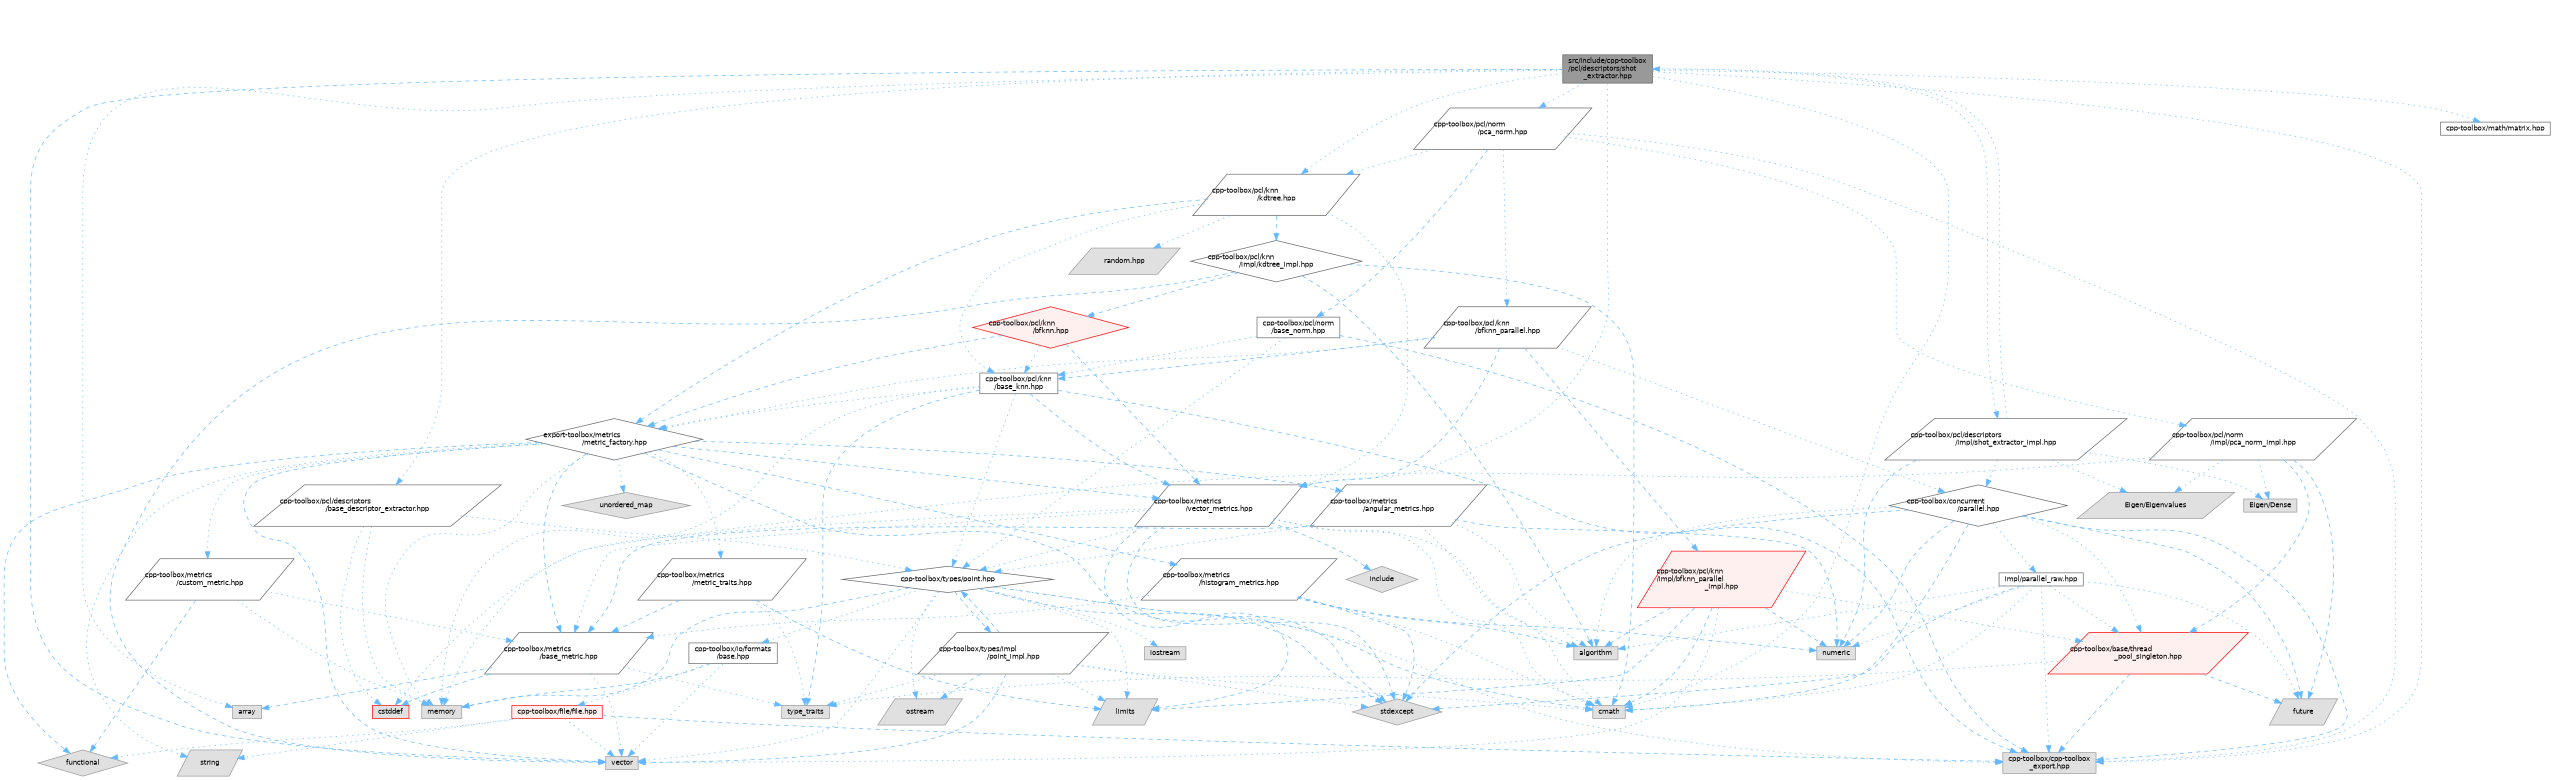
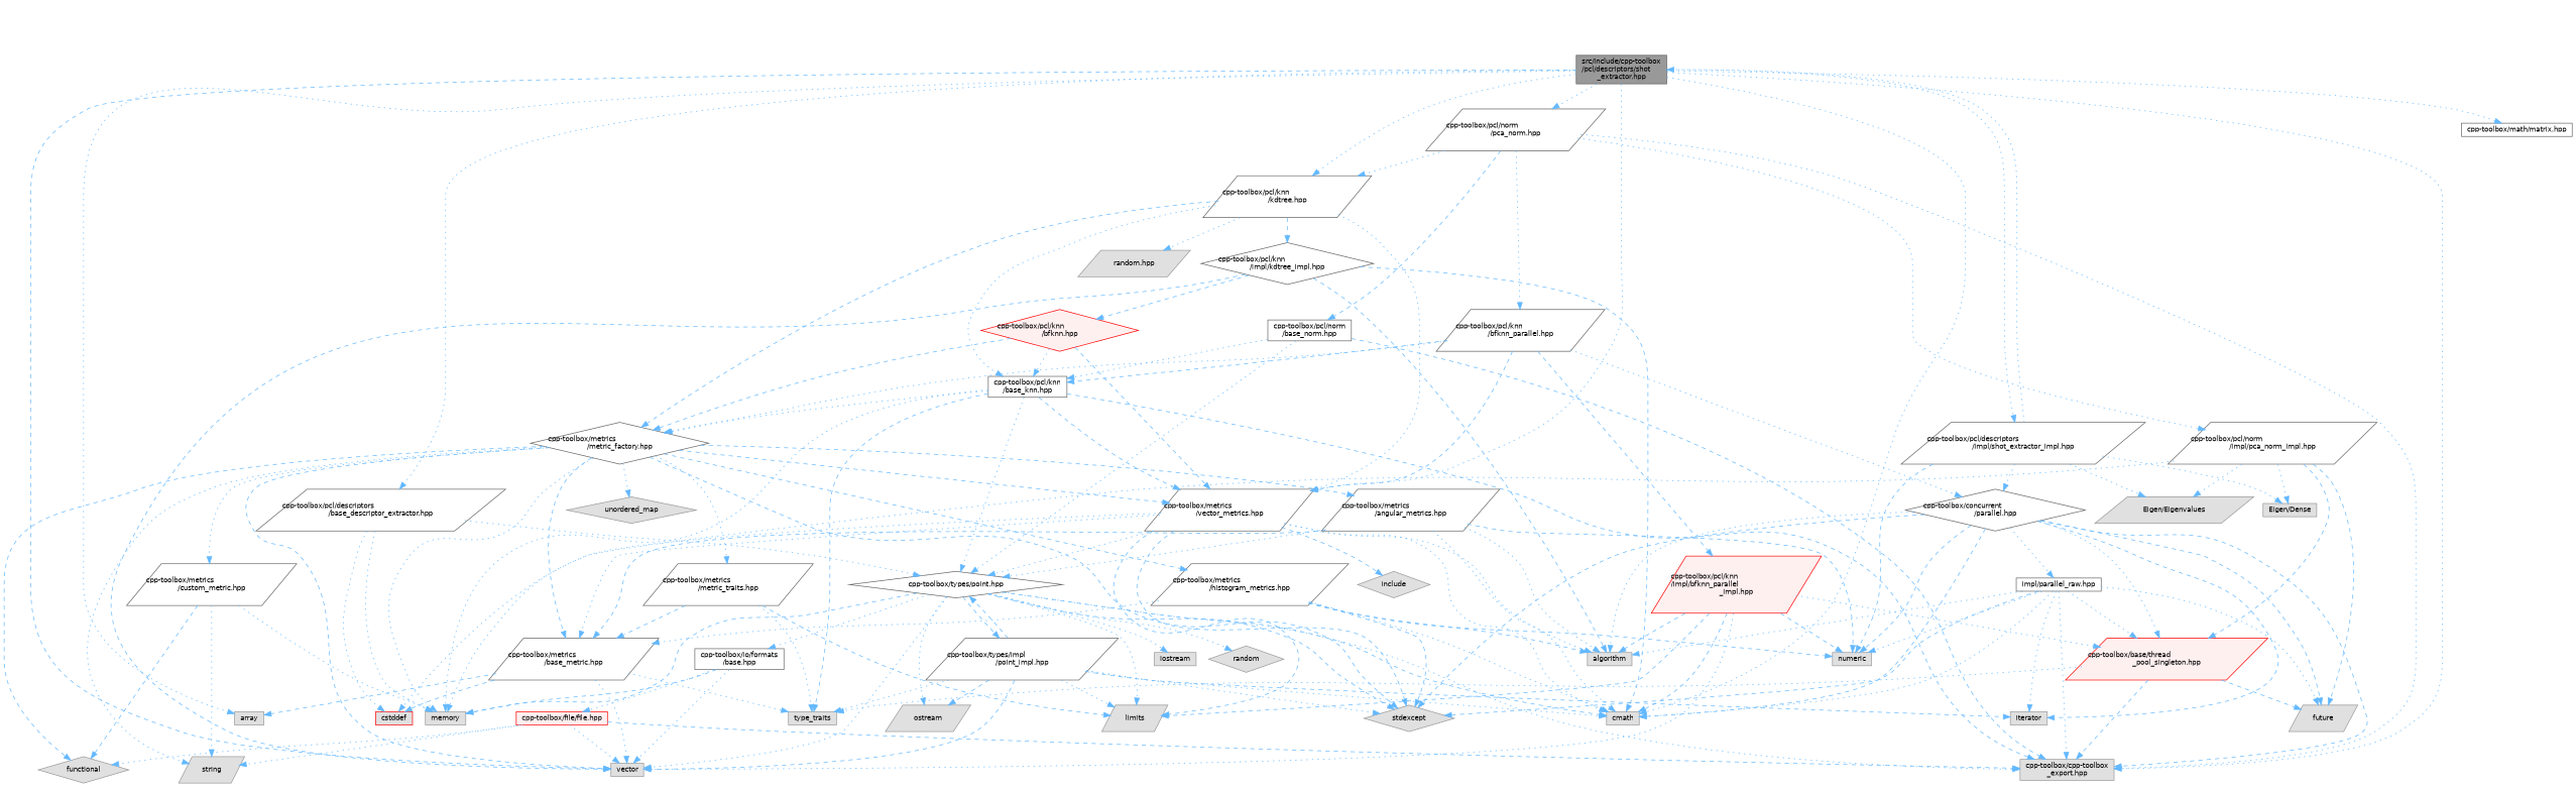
  digraph {
    fontname="DejaVu Sans"
    node [color=grey60 fillcolor="#E0E0E0" fontname="DejaVu Sans" fontsize=10 shape=parallelogram style=filled]
    edge [color=steelblue1 fontname="DejaVu Sans" fontsize=10 labelfontname=Helvetica labelfontsize=10 style=dotted]
    n1 [color=gray40 fillcolor=grey60 fontcolor=black height=0.2 label="src/include/cpp-toolbox\l/pcl/descriptors/shot\l_extractor.hpp" shape=box width=0.4]
    n2 [height=0.2 label=array shape=box width=0.4]
    n3 [height=0.2 label=cmath shape=box width=0.4]
    n4 [height=0.2 label=vector shape=box width=0.4]
    n5 [height=0.2 label="cpp-toolbox/cpp-toolbox\l_export.hpp" shape=box width=0.4]
    n6 [color=grey40 fillcolor=white height=0.2 label="cpp-toolbox/math/matrix.hpp" shape=box width=0.4]
    n7 [color=grey40 fillcolor=white height=0.2 label="cpp-toolbox/pcl/descriptors\l/base_descriptor_extractor.hpp" width=0.4]
    n8 [color=grey40 fillcolor=white height=0.2 label="cpp-toolbox/pcl/knn\l/kdtree.hpp" width=0.4]
    n9 [color=grey40 fillcolor=white height=0.2 label="cpp-toolbox/metrics\l/vector_metrics.hpp" width=0.4]
    n10 [color=grey40 fillcolor=white height=0.2 label="cpp-toolbox/pcl/norm\l/pca_norm.hpp" width=0.4]
    n11 [color=grey40 fillcolor=white height=0.2 label="cpp-toolbox/pcl/descriptors\l/impl/shot_extractor_impl.hpp" width=0.4]
    n12 [color=red height=0.2 label=cstddef shape=box width=0.4]
    n13 [height=0.2 label=memory shape=box width=0.4]
    n14 [color=grey40 fillcolor=white height=0.2 label="cpp-toolbox/types/point.hpp" shape=diamond width=0.4]
    n15 [color=grey40 fillcolor=white height=0.2 label="cpp-toolbox/pcl/knn\l/base_knn.hpp" shape=box width=0.4]
-   n16 [color=grey40 fillcolor=white height=0.2 label="export-toolbox/metrics\l/metric_factory.hpp" shape=diamond width=0.4]
+   n16 [color=grey40 fillcolor=white height=0.2 label="cpp-toolbox/metrics\l/metric_factory.hpp" shape=diamond width=0.4]
    n17 [height=0.2 label="random.hpp" width=0.4]
    n18 [color=grey40 fillcolor=white height=0.2 label="cpp-toolbox/pcl/knn\l/impl/kdtree_impl.hpp" shape=diamond width=0.4]
    n19 [height=0.2 label=limits width=0.4]
    n20 [height=0.2 label=stdexcept shape=diamond width=0.4]
    n21 [height=0.2 label=algorithm shape=box width=0.4]
    n22 [height=0.2 label=include shape=diamond width=0.4]
    n23 [color=grey40 fillcolor=white height=0.2 label="cpp-toolbox/metrics\l/base_metric.hpp" width=0.4]
    n24 [color=grey40 fillcolor=white height=0.2 label="cpp-toolbox/pcl/knn\l/bfknn_parallel.hpp" width=0.4]
    n25 [color=grey40 fillcolor=white height=0.2 label="cpp-toolbox/pcl/norm\l/base_norm.hpp" shape=box width=0.4]
    n26 [color=grey40 fillcolor=white height=0.2 label="cpp-toolbox/pcl/norm\l/impl/pca_norm_impl.hpp" width=0.4]
    n27 [height=0.2 label=numeric shape=box width=0.4]
    n28 [color=grey40 fillcolor=white height=0.2 label="cpp-toolbox/concurrent\l/parallel.hpp" shape=diamond width=0.4]
    n29 [height=0.2 label="Eigen/Dense" shape=box width=0.4]
    n30 [height=0.2 label="Eigen/Eigenvalues" width=0.4]
    n31 [height=0.2 label=iostream shape=box width=0.4]
    n32 [height=0.2 label=ostream width=0.4]
+   n33 [height=0.2 label=random shape=diamond width=0.4]
    n34 [color=grey40 fillcolor=white height=0.2 label="cpp-toolbox/io/formats\l/base.hpp" shape=box width=0.4]
    n35 [color=grey40 fillcolor=white height=0.2 label="cpp-toolbox/types/impl\l/point_impl.hpp" width=0.4]
    n36 [color=red fillcolor="#FFF0F0" height=0.2 label="cpp-toolbox/file/file.hpp" shape=box width=0.4]
+   n37 [height=0.2 label=iterator shape=box width=0.4]
    n38 [height=0.2 label=type_traits shape=box width=0.4]
    n39 [height=0.2 label=string width=0.4]
    n40 [height=0.2 label=functional shape=diamond width=0.4]
    n41 [height=0.2 label=unordered_map shape=diamond width=0.4]
    n42 [color=grey40 fillcolor=white height=0.2 label="cpp-toolbox/metrics\l/metric_traits.hpp" width=0.4]
    n43 [color=grey40 fillcolor=white height=0.2 label="cpp-toolbox/metrics\l/histogram_metrics.hpp" width=0.4]
    n44 [color=grey40 fillcolor=white height=0.2 label="cpp-toolbox/metrics\l/angular_metrics.hpp" width=0.4]
    n45 [color=grey40 fillcolor=white height=0.2 label="cpp-toolbox/metrics\l/custom_metric.hpp" width=0.4]
    n46 [color=red fillcolor="#FFF0F0" height=0.2 label="cpp-toolbox/pcl/knn\l/bfknn.hpp" shape=diamond width=0.4]
    n47 [color=red fillcolor="#FFF0F0" height=0.2 label="cpp-toolbox/pcl/knn\l/impl/bfknn_parallel\l_impl.hpp" width=0.4]
    n48 [height=0.2 label=future width=0.4]
    n49 [color=red fillcolor="#FFF0F0" height=0.2 label="cpp-toolbox/base/thread\l_pool_singleton.hpp" width=0.4]
    n50 [color=grey40 fillcolor=white height=0.2 label="impl/parallel_raw.hpp" shape=box width=0.4]
    n1 -> n2
    n1 -> n3
    n1 -> n4 [style=dashed]
    n1 -> n5
    n1 -> n6
    n1 -> n7
    n1 -> n8
    n1 -> n9
    n1 -> n10
    n1 -> n11
    n7 -> n12
    n7 -> n13
    n7 -> n14
    n8 -> n9
    n8 -> n15
    n8 -> n16 [style=dashed]
    n8 -> n17
    n8 -> n18 [style=dashed]
    n9 -> n3
    n9 -> n12
    n9 -> n14
    n9 -> n19 [style=dashed]
    n9 -> n20 [style=dashed]
    n9 -> n21
    n9 -> n22 [style=dashed]
    n9 -> n23
    n10 -> n5
    n10 -> n8
    n10 -> n24
    n10 -> n25 [style=dashed]
    n10 -> n26
    n11 -> n1
    n11 -> n27 [style=dashed]
    n11 -> n28
    n11 -> n29
    n11 -> n30
    n14 -> n3 [style=dashed]
    n14 -> n4
    n14 -> n5
    n14 -> n13 [style=dashed]
    n14 -> n19
    n14 -> n20 [style=dashed]
    n14 -> n31
    n14 -> n32
+   n14 -> n33
    n14 -> n34
    n14 -> n35 [style=dashed]
    n15 -> n5 [style=dashed]
    n15 -> n9 [style=dashed]
    n15 -> n13
    n15 -> n14
    n15 -> n16
    n15 -> n38 [style=dashed]
    n16 -> n4 [style=dashed]
    n16 -> n9 [style=dashed]
    n16 -> n13
    n16 -> n20 [style=dashed]
    n16 -> n23 [style=dashed]
    n16 -> n39
    n16 -> n40 [style=dashed]
    n16 -> n41
    n16 -> n42
    n16 -> n43 [style=dashed]
    n16 -> n44 [style=dashed]
    n16 -> n45
    n18 -> n3 [style=dashed]
    n18 -> n4 [style=dashed]
    n18 -> n21 [style=dashed]
    n18 -> n46 [style=dashed]
    n23 -> n2 [style=dashed]
    n23 -> n4
    n23 -> n12 [style=dashed]
    n23 -> n38
    n24 -> n9 [style=dashed]
    n24 -> n15 [style=dashed]
    n24 -> n16
    n24 -> n28
    n24 -> n47 [style=dashed]
    n25 -> n5 [style=dashed]
    n25 -> n14
    n25 -> n15
    n26 -> n13
    n26 -> n29
    n26 -> n30
    n26 -> n48 [style=dashed]
    n26 -> n49 [style=dashed]
    n28 -> n3 [style=dashed]
    n28 -> n5 [style=dashed]
    n28 -> n20 [style=dashed]
    n28 -> n21
    n28 -> n27 [style=dashed]
+   n28 -> n37 [style=dashed]
    n28 -> n48 [style=dashed]
    n28 -> n49
    n28 -> n50
    n34 -> n4
    n34 -> n13 [style=dashed]
    n34 -> n36
    n35 -> n3
    n35 -> n4 [style=dashed]
    n35 -> n14 [style=dashed]
    n35 -> n19
    n35 -> n20
    n35 -> n32 [style=dashed]
+   n35 -> n37 [style=dashed]
    n35 -> n38
    n36 -> n4
    n36 -> n5 [style=dashed]
    n36 -> n39
    n36 -> n40
    n42 -> n19 [style=dashed]
    n42 -> n23 [style=dashed]
    n42 -> n38
    n43 -> n3
    n43 -> n20 [style=dashed]
    n43 -> n21 [style=dashed]
    n43 -> n23
    n43 -> n27 [style=dashed]
    n44 -> n3
    n44 -> n14
    n44 -> n21
    n44 -> n23 [style=dashed]
    n44 -> n27 [style=dashed]
    n45 -> n13
-   n45 -> n23
+   n45 -> n39
    n45 -> n40 [style=dashed]
    n46 -> n9 [style=dashed]
    n46 -> n15
    n46 -> n16 [style=dashed]
    n47 -> n3 [style=dashed]
    n47 -> n4
    n47 -> n19 [style=dashed]
    n47 -> n21 [style=dashed]
    n47 -> n27 [style=dashed]
    n47 -> n49
    n49 -> n5 [style=dashed]
    n49 -> n38
    n49 -> n48 [style=dashed]
    n50 -> n3
    n50 -> n5
    n50 -> n20 [style=dashed]
    n50 -> n21
    n50 -> n27
+   n50 -> n37
    n50 -> n48
    n50 -> n49
  }
